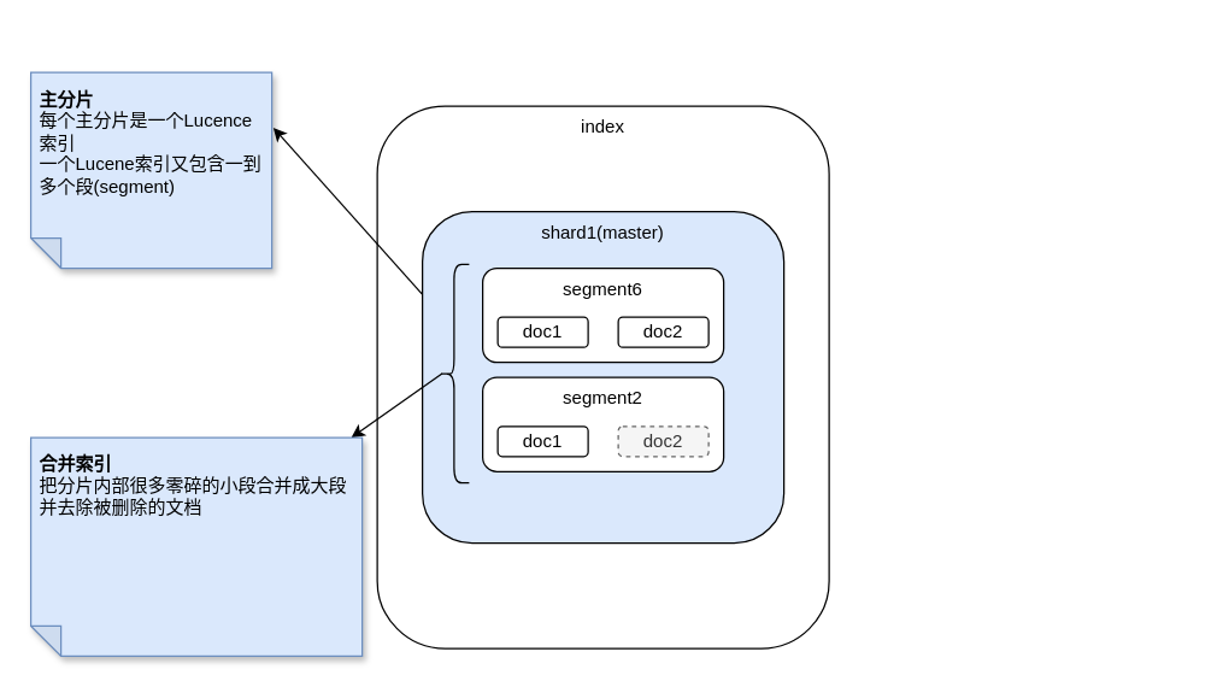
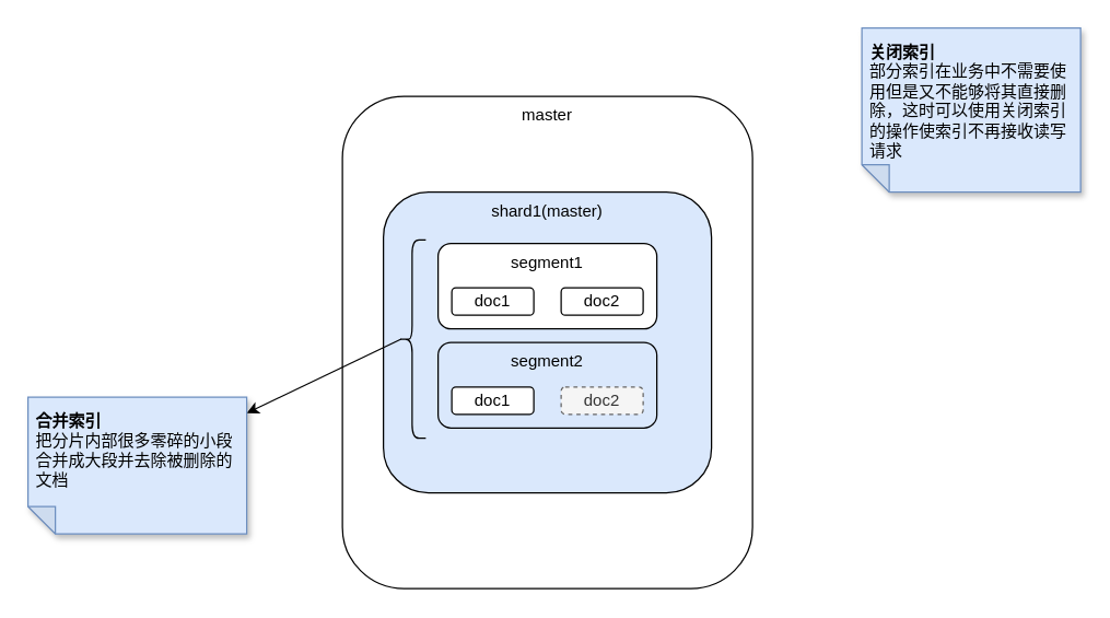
  <mxCell id="0" />
  <mxCell id="1" parent="0" />
- <mxCell id="2" value="index" style="rounded=1;whiteSpace=wrap;html=1;verticalAlign=top;fillColor=none;" vertex="1" parent="1"><mxGeometry x="250" y="70" width="300" height="360" as="geometry" /></mxCell>
+ <mxCell id="2" value="master" style="rounded=1;whiteSpace=wrap;html=1;verticalAlign=top;fillColor=none;" vertex="1" parent="1"><mxGeometry x="250" y="70" width="300" height="360" as="geometry" /></mxCell>
  <mxCell id="3" value="shard1(master)" style="rounded=1;whiteSpace=wrap;html=1;verticalAlign=top;fillColor=#dae8fc;" vertex="1" parent="1"><mxGeometry x="280" y="140" width="240" height="220" as="geometry" /></mxCell>
- <mxCell id="4" value="&lt;b&gt;主分片&amp;nbsp;&lt;/b&gt;&lt;br&gt;每个主分片是一个Lucence索引&lt;br&gt;一个Lucene索引又包含一到多个段(segment)" style="shape=note;whiteSpace=wrap;html=1;backgroundOutline=1;darkOpacity=0.05;fillColor=#dae8fc;strokeColor=#6c8ebf;fillStyle=solid;direction=west;gradientDirection=north;shadow=1;size=20;pointerEvents=1;align=left;verticalAlign=top;spacingTop=0;spacing=6;labelBackgroundColor=none;labelBorderColor=none;" vertex="1" parent="1"><mxGeometry x="20" y="47.5" width="160" height="130" as="geometry" /></mxCell>
- <mxCell id="5" style="rounded=0;orthogonalLoop=1;jettySize=auto;html=1;exitX=0;exitY=0.25;exitDx=0;exitDy=0;entryX=-0.006;entryY=0.717;entryDx=0;entryDy=0;entryPerimeter=0;" edge="1" parent="1" source="3" target="4"><mxGeometry relative="1" as="geometry" /></mxCell>
- <mxCell id="6" value="segment6" style="rounded=1;whiteSpace=wrap;html=1;verticalAlign=top;" vertex="1" parent="1"><mxGeometry x="320" y="177.5" width="160" height="62.5" as="geometry" /></mxCell>
+ <mxCell id="6" value="segment1" style="rounded=1;whiteSpace=wrap;html=1;verticalAlign=top;" vertex="1" parent="1"><mxGeometry x="320" y="177.5" width="160" height="62.5" as="geometry" /></mxCell>
  <mxCell id="7" style="rounded=0;orthogonalLoop=1;jettySize=auto;html=1;exitX=0.1;exitY=0.5;exitDx=0;exitDy=0;exitPerimeter=0;" edge="1" parent="1" source="8" target="9"><mxGeometry relative="1" as="geometry" /></mxCell>
  <mxCell id="8" value="" style="shape=curlyBracket;whiteSpace=wrap;html=1;rounded=1;flipH=1;labelPosition=right;verticalLabelPosition=middle;align=left;verticalAlign=middle;direction=west;" vertex="1" parent="1"><mxGeometry x="291" y="175" width="20" height="145" as="geometry" /></mxCell>
- <mxCell id="9" value="&lt;b&gt;合并索引&amp;nbsp;&lt;/b&gt;&lt;br&gt;把分片内部很多零碎的小段合并成大段并去除被删除的文档" style="shape=note;whiteSpace=wrap;html=1;backgroundOutline=1;darkOpacity=0.05;fillColor=#dae8fc;strokeColor=#6c8ebf;fillStyle=solid;direction=west;gradientDirection=north;shadow=1;size=20;pointerEvents=1;align=left;verticalAlign=top;spacingTop=0;spacing=6;labelBackgroundColor=none;labelBorderColor=none;" vertex="1" parent="1"><mxGeometry x="20" y="290" width="220" height="145" as="geometry" /></mxCell>
+ <mxCell id="9" value="&lt;b&gt;合并索引&amp;nbsp;&lt;/b&gt;&lt;br&gt;把分片内部很多零碎的小段合并成大段并去除被删除的文档" style="shape=note;whiteSpace=wrap;html=1;backgroundOutline=1;darkOpacity=0.05;fillColor=#dae8fc;strokeColor=#6c8ebf;fillStyle=solid;direction=west;gradientDirection=north;shadow=1;size=20;pointerEvents=1;align=left;verticalAlign=top;spacingTop=0;spacing=6;labelBackgroundColor=none;labelBorderColor=none;" vertex="1" parent="1"><mxGeometry x="20" y="290" width="160" height="100" as="geometry" /></mxCell>
  <mxCell id="10" value="doc1" style="rounded=1;whiteSpace=wrap;html=1;verticalAlign=middle;" vertex="1" parent="1"><mxGeometry x="330" y="210" width="60" height="20" as="geometry" /></mxCell>
  <mxCell id="11" value="doc2" style="rounded=1;whiteSpace=wrap;html=1;verticalAlign=middle;" vertex="1" parent="1"><mxGeometry x="410" y="210" width="60" height="20" as="geometry" /></mxCell>
- <mxCell id="12" value="segment2" style="rounded=1;whiteSpace=wrap;html=1;verticalAlign=top;" vertex="1" parent="1"><mxGeometry x="320" y="250" width="160" height="62.5" as="geometry" /></mxCell>
+ <mxCell id="12" value="segment2" style="rounded=1;whiteSpace=wrap;html=1;verticalAlign=top;fillColor=#dae8fc;" vertex="1" parent="1"><mxGeometry x="320" y="250" width="160" height="62.5" as="geometry" /></mxCell>
  <mxCell id="13" value="doc1" style="rounded=1;whiteSpace=wrap;html=1;verticalAlign=middle;" vertex="1" parent="1"><mxGeometry x="330" y="282.5" width="60" height="20" as="geometry" /></mxCell>
  <mxCell id="14" value="doc2" style="rounded=1;whiteSpace=wrap;html=1;verticalAlign=middle;fillColor=#f5f5f5;strokeColor=#666666;fontColor=#333333;dashed=1;" vertex="1" parent="1"><mxGeometry x="410" y="282.5" width="60" height="20" as="geometry" /></mxCell>
+ <mxCell id="15" value="&lt;b&gt;关闭索引&amp;nbsp;&lt;/b&gt;&lt;br&gt;部分索引在业务中不需要使用但是又不能够将其直接删除，这时可以使用关闭索引的操作使索引不再接收读写请求" style="shape=note;whiteSpace=wrap;html=1;backgroundOutline=1;darkOpacity=0.05;fillColor=#dae8fc;strokeColor=#6c8ebf;fillStyle=solid;direction=west;gradientDirection=north;shadow=1;size=20;pointerEvents=1;align=left;verticalAlign=top;spacingTop=0;spacing=6;labelBackgroundColor=none;labelBorderColor=none;" vertex="1" parent="1"><mxGeometry x="630" y="20" width="160" height="120" as="geometry" /></mxCell>
